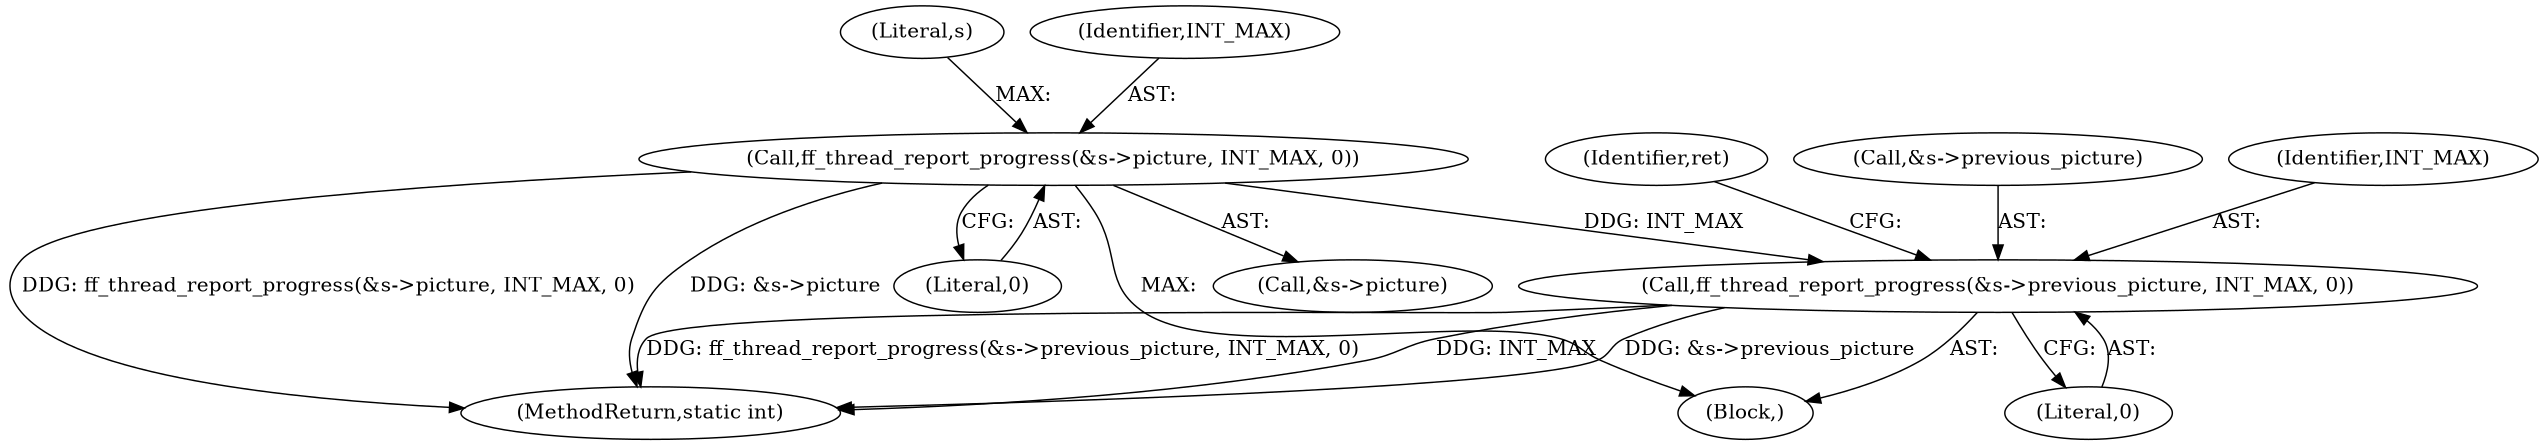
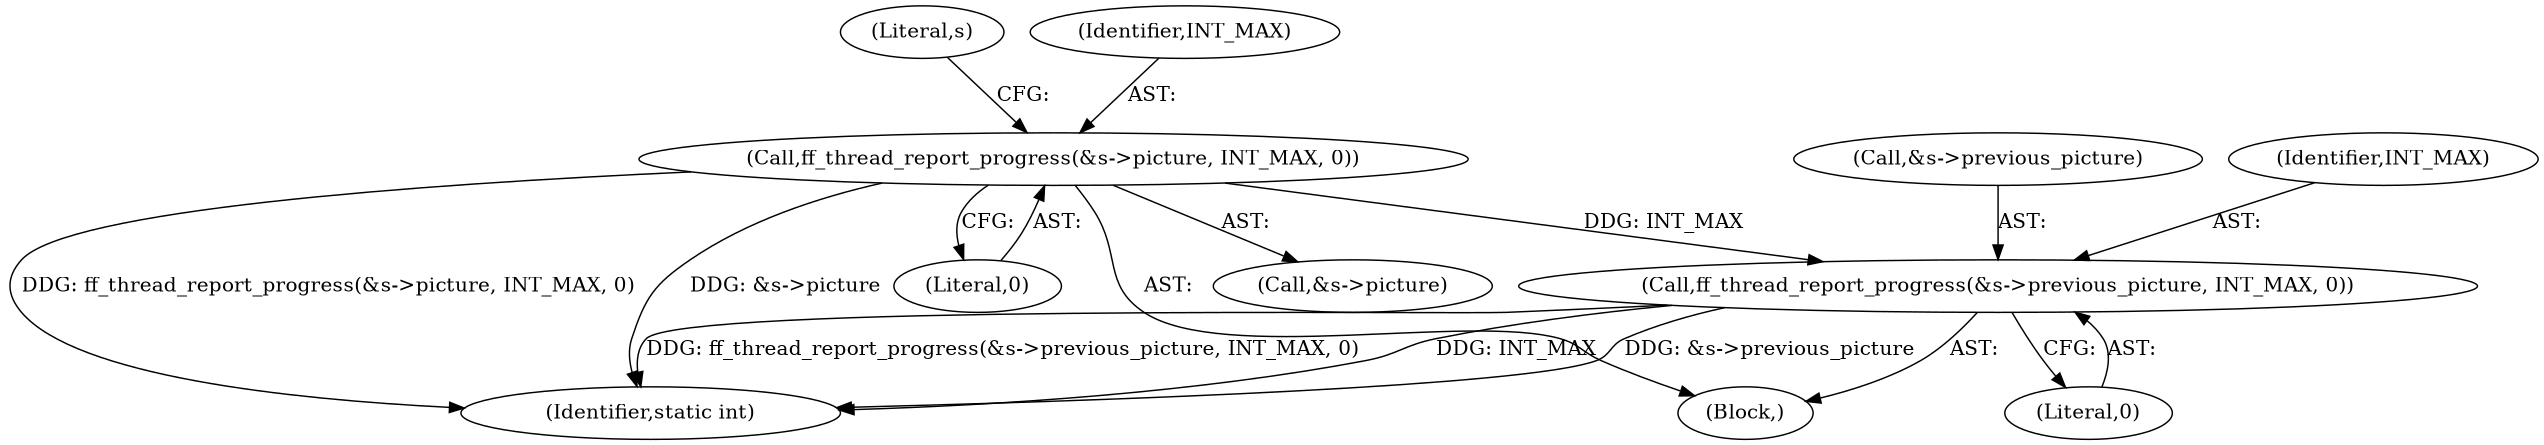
  digraph {
    n1 [label="(Call,ff_thread_report_progress(&s->previous_picture, INT_MAX, 0))"]
    n2 [label="(Literal,0)"]
    n3 [label="(Block,)"]
-   n4 [label="(MethodReturn,static int)"]
+   n4 [label="(Identifier,static int)"]
    n5 [label="(Call,ff_thread_report_progress(&s->picture, INT_MAX, 0))"]
    n6 [label="(Literal,0)"]
    n7 [label="(Call,&s->picture)"]
    n8 [label="(Identifier,INT_MAX)"]
-   n9 [label="(Identifier,ret)"]
    n10 [label="(Literal,s)"]
    n11 [label="(Call,&s->previous_picture)"]
    n12 [label="(Identifier,INT_MAX)"]
    n1 -> n2 [label="CFG: "]
    n1 -> n3 [label="AST: "]
    n1 -> n4 [label="DDG: INT_MAX"]
    n1 -> n4 [label="DDG: &s->previous_picture"]
    n1 -> n4 [label="DDG: ff_thread_report_progress(&s->previous_picture, INT_MAX, 0)"]
    n2 -> n1 [label="AST: "]
    n5 -> n1 [label="DDG: INT_MAX"]
-   n5 -> n3 [label="MAX: "]
+   n5 -> n3 [label="AST: "]
    n5 -> n4 [label="DDG: &s->picture"]
    n5 -> n4 [label="DDG: ff_thread_report_progress(&s->picture, INT_MAX, 0)"]
    n5 -> n6 [label="CFG: "]
    n5 -> n7 [label="AST: "]
    n6 -> n5 [label="AST: "]
    n8 -> n1 [label="AST: "]
-   n9 -> n1 [label="CFG: "]
-   n10 -> n5 [label="MAX: "]
+   n10 -> n5 [label="CFG: "]
    n11 -> n1 [label="AST: "]
    n12 -> n5 [label="AST: "]
  }
